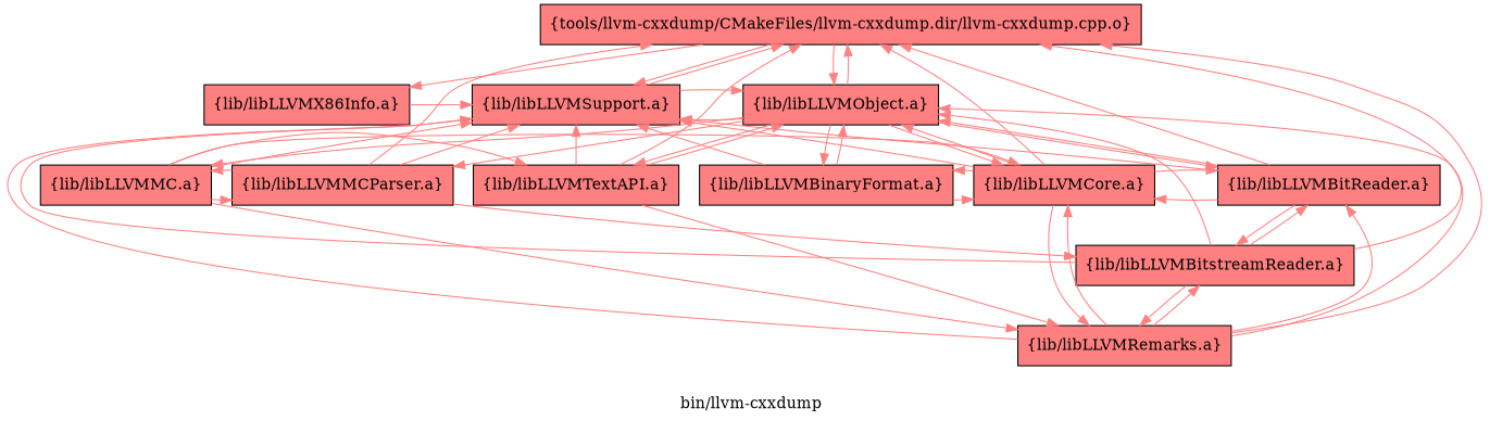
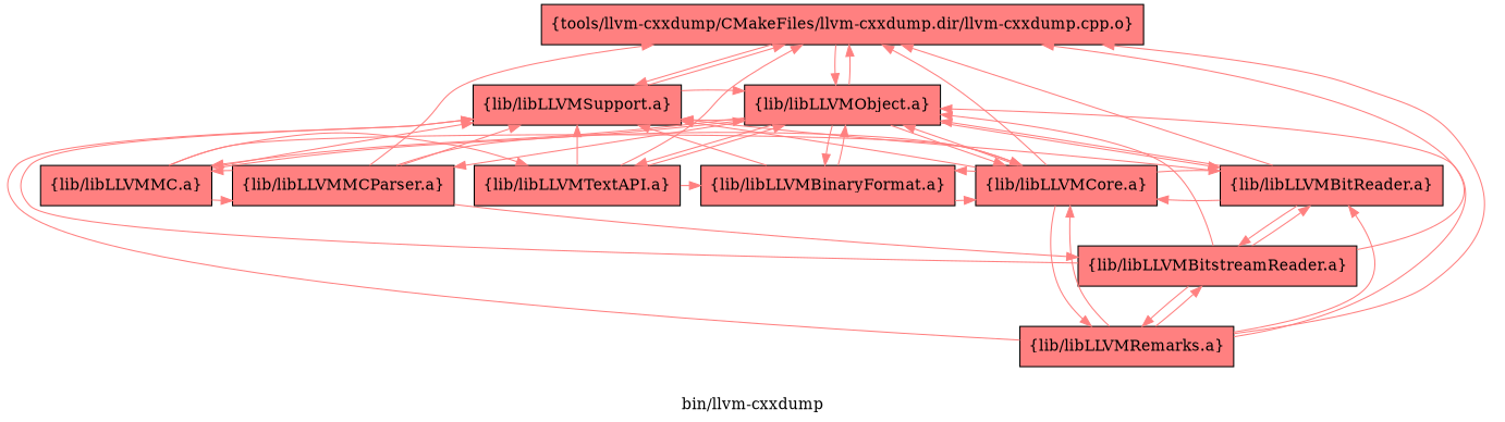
  digraph {
    fontname="DejaVu Serif"
    label="bin/llvm-cxxdump"
    rankdir=TB
    node [fillcolor="1.000000 0.5 1" fontname="DejaVu Serif" group=1 shape=box style=filled]
    edge [color="1.000000 0.5 1" fontname="DejaVu Serif"]
    n1 [label="{tools/llvm-cxxdump/CMakeFiles/llvm-cxxdump.dir/llvm-cxxdump.cpp.o}"]
-   n2 [label="{lib/libLLVMX86Info.a}"]
    n3 [label="{lib/libLLVMObject.a}"]
    n4 [label="{lib/libLLVMSupport.a}"]
    n5 [label="{lib/libLLVMBinaryFormat.a}"]
    n6 [label="{lib/libLLVMMC.a}"]
    n7 [label="{lib/libLLVMBitReader.a}"]
    n8 [label="{lib/libLLVMCore.a}"]
    n9 [label="{lib/libLLVMMCParser.a}"]
    n10 [label="{lib/libLLVMTextAPI.a}"]
    n11 [label="{lib/libLLVMBitstreamReader.a}"]
    n12 [label="{lib/libLLVMRemarks.a}"]
    subgraph sub_1 {
      rank=same
      n1
    }
    subgraph sub_2 {
      rank=same
-     n2
      n3
      n4
    }
    subgraph sub_3 {
      rank=same
      n5
      n6
      n7
      n8
      n9
      n10
    }
-   n1 -> n2
    n1 -> n3
    n1 -> n4
-   n2 -> n4
    n3 -> n1
    n3 -> n4
    n3 -> n5
    n3 -> n6
    n3 -> n7
    n3 -> n8
    n3 -> n9
    n3 -> n10
    n4 -> n1
    n4 -> n3
    n5 -> n3
    n5 -> n4
    n5 -> n8
-   n6 -> n12
+   n6 -> n3
    n6 -> n4
    n6 -> n8
    n6 -> n9
    n6 -> n10
    n7 -> n1
    n7 -> n3
    n7 -> n4
    n7 -> n8
    n7 -> n11
    n8 -> n1
    n8 -> n3
    n8 -> n4
    n8 -> n5
    n8 -> n7
    n8 -> n12
    n9 -> n1
    n9 -> n4
    n9 -> n6
+   n9 -> n8
    n9 -> n11
    n10 -> n1
    n10 -> n3
    n10 -> n4
-   n10 -> n12
+   n10 -> n5
    n11 -> n1
    n11 -> n3
    n11 -> n4
    n11 -> n7
    n11 -> n12
    n12 -> n1
    n12 -> n3
    n12 -> n4
    n12 -> n7
    n12 -> n8
    n12 -> n11
  }
